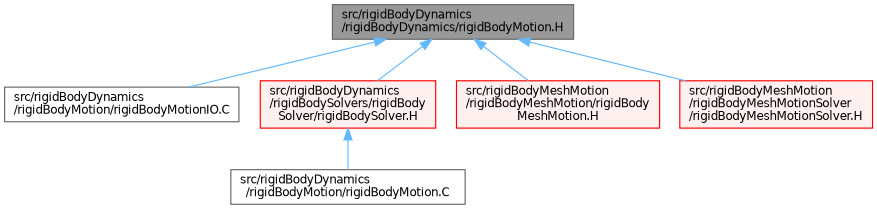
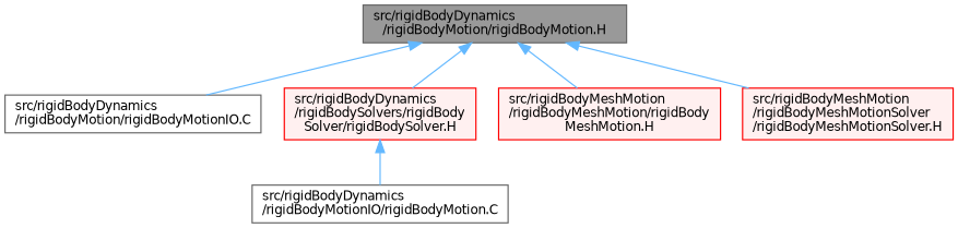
  digraph {
    node [color=red fillcolor="#FFF0F0" fontname=Helvetica fontsize=10 shape=box style=filled]
    edge [color=steelblue1 dir=back fontname=Helvetica fontsize=10 labelfontname=Helvetica labelfontsize=10 style=solid]
-   n1 [color=gray40 fillcolor=grey60 fontcolor=black height=0.2 label="src/rigidBodyDynamics\l/rigidBodyDynamics/rigidBodyMotion.H" width=0.4]
+   n1 [color=gray40 fillcolor=grey60 fontcolor=black height=0.2 label="src/rigidBodyDynamics\l/rigidBodyMotion/rigidBodyMotion.H" width=0.4]
    n2 [color=grey40 fillcolor=white height=0.2 label="src/rigidBodyDynamics\l/rigidBodyMotion/rigidBodyMotionIO.C" width=0.4]
    n3 [height=0.2 label="src/rigidBodyDynamics\l/rigidBodySolvers/rigidBody\lSolver/rigidBodySolver.H" width=0.4]
    n4 [height=0.2 label="src/rigidBodyMeshMotion\l/rigidBodyMeshMotion/rigidBody\lMeshMotion.H" width=0.4]
    n5 [height=0.2 label="src/rigidBodyMeshMotion\l/rigidBodyMeshMotionSolver\l/rigidBodyMeshMotionSolver.H" width=0.4]
-   n6 [color=grey40 fillcolor=white height=0.2 label="src/rigidBodyDynamics\l/rigidBodyMotion/rigidBodyMotion.C" width=0.4]
+   n6 [color=grey40 fillcolor=white height=0.2 label="src/rigidBodyDynamics\l/rigidBodyMotionIO/rigidBodyMotion.C" width=0.4]
    n1 -> n2
    n1 -> n3
    n1 -> n4
    n1 -> n5
    n3 -> n6
  }
